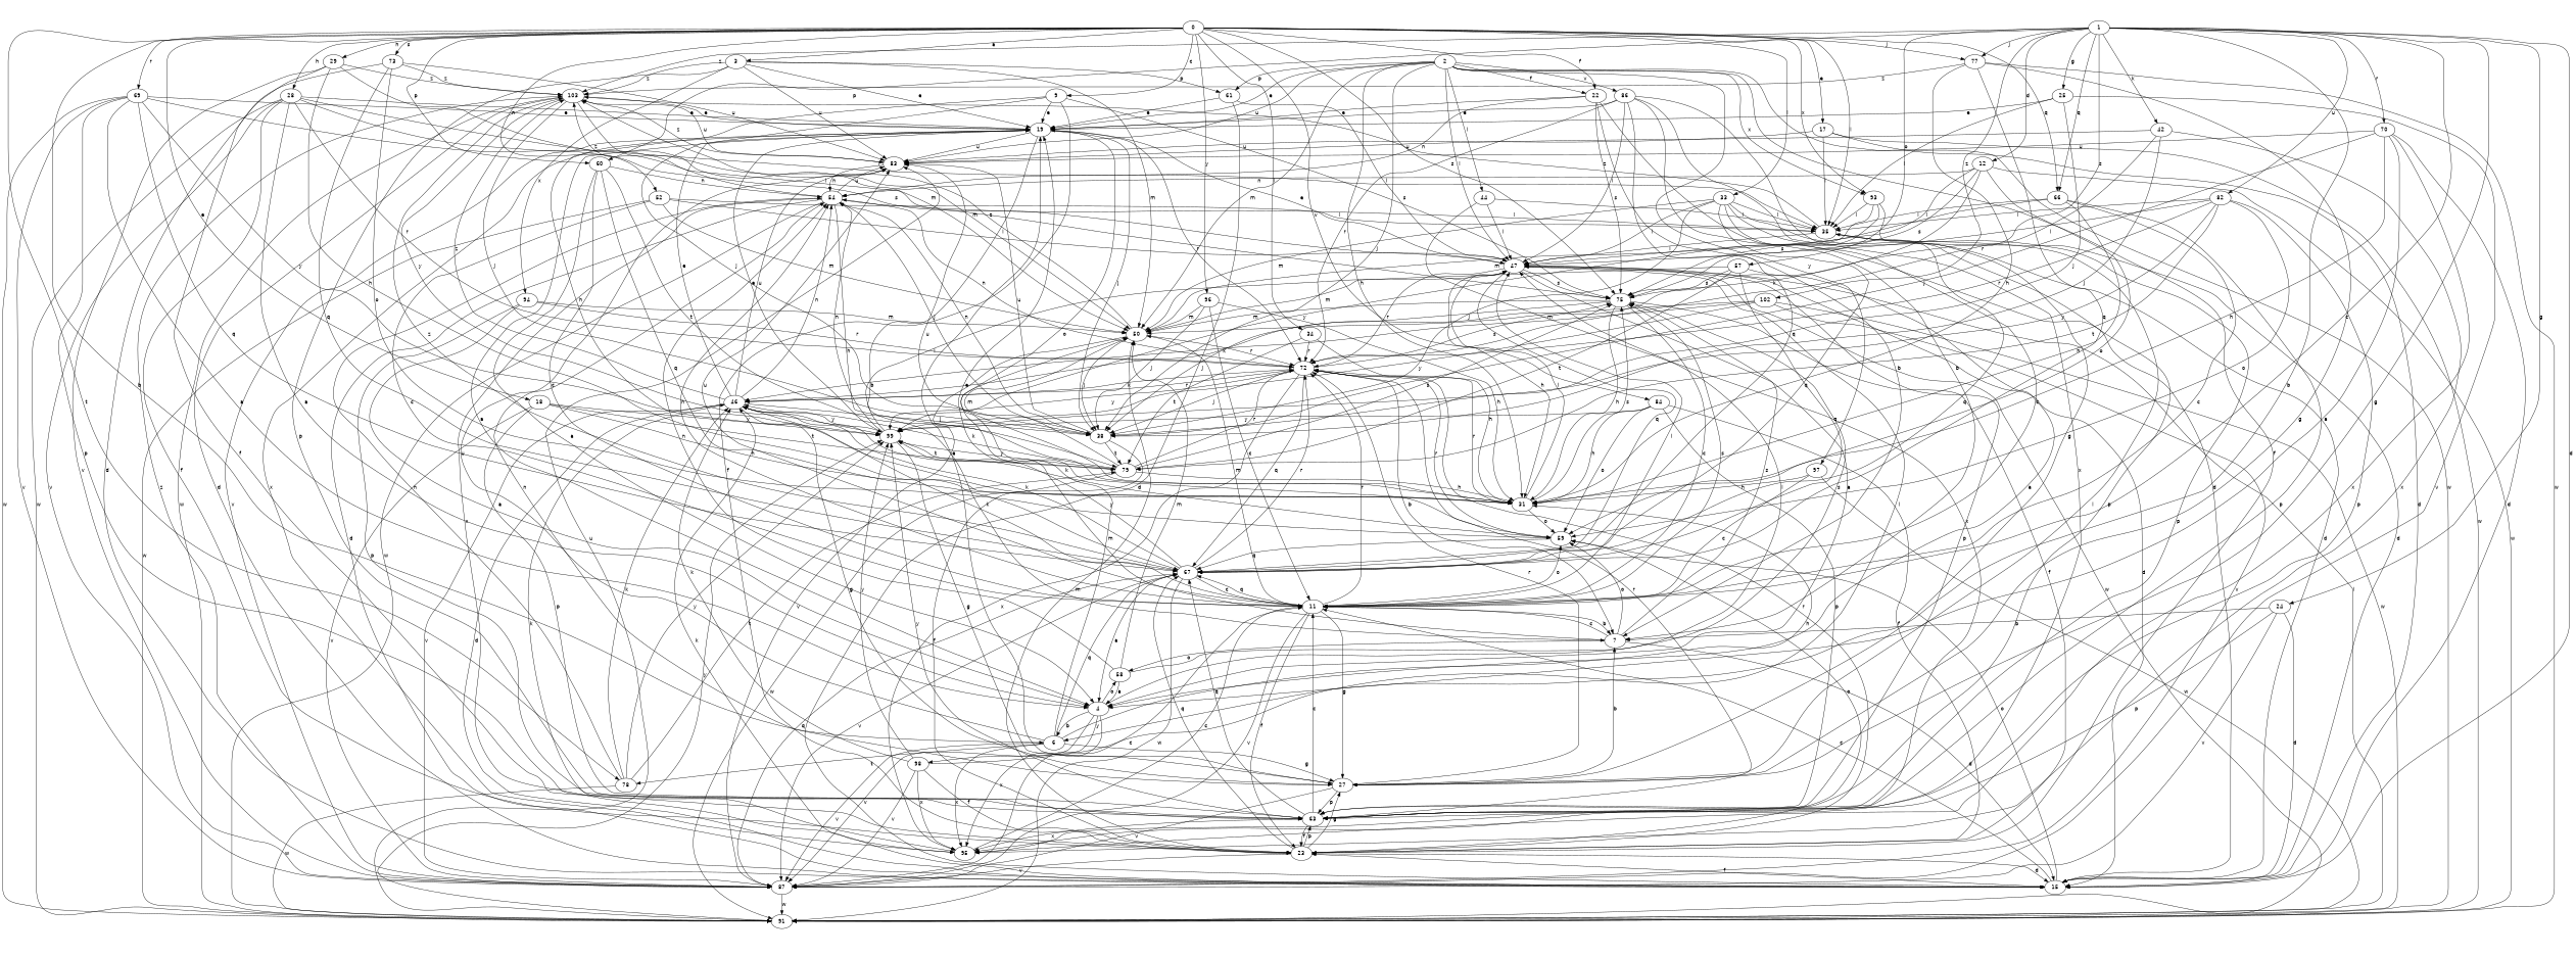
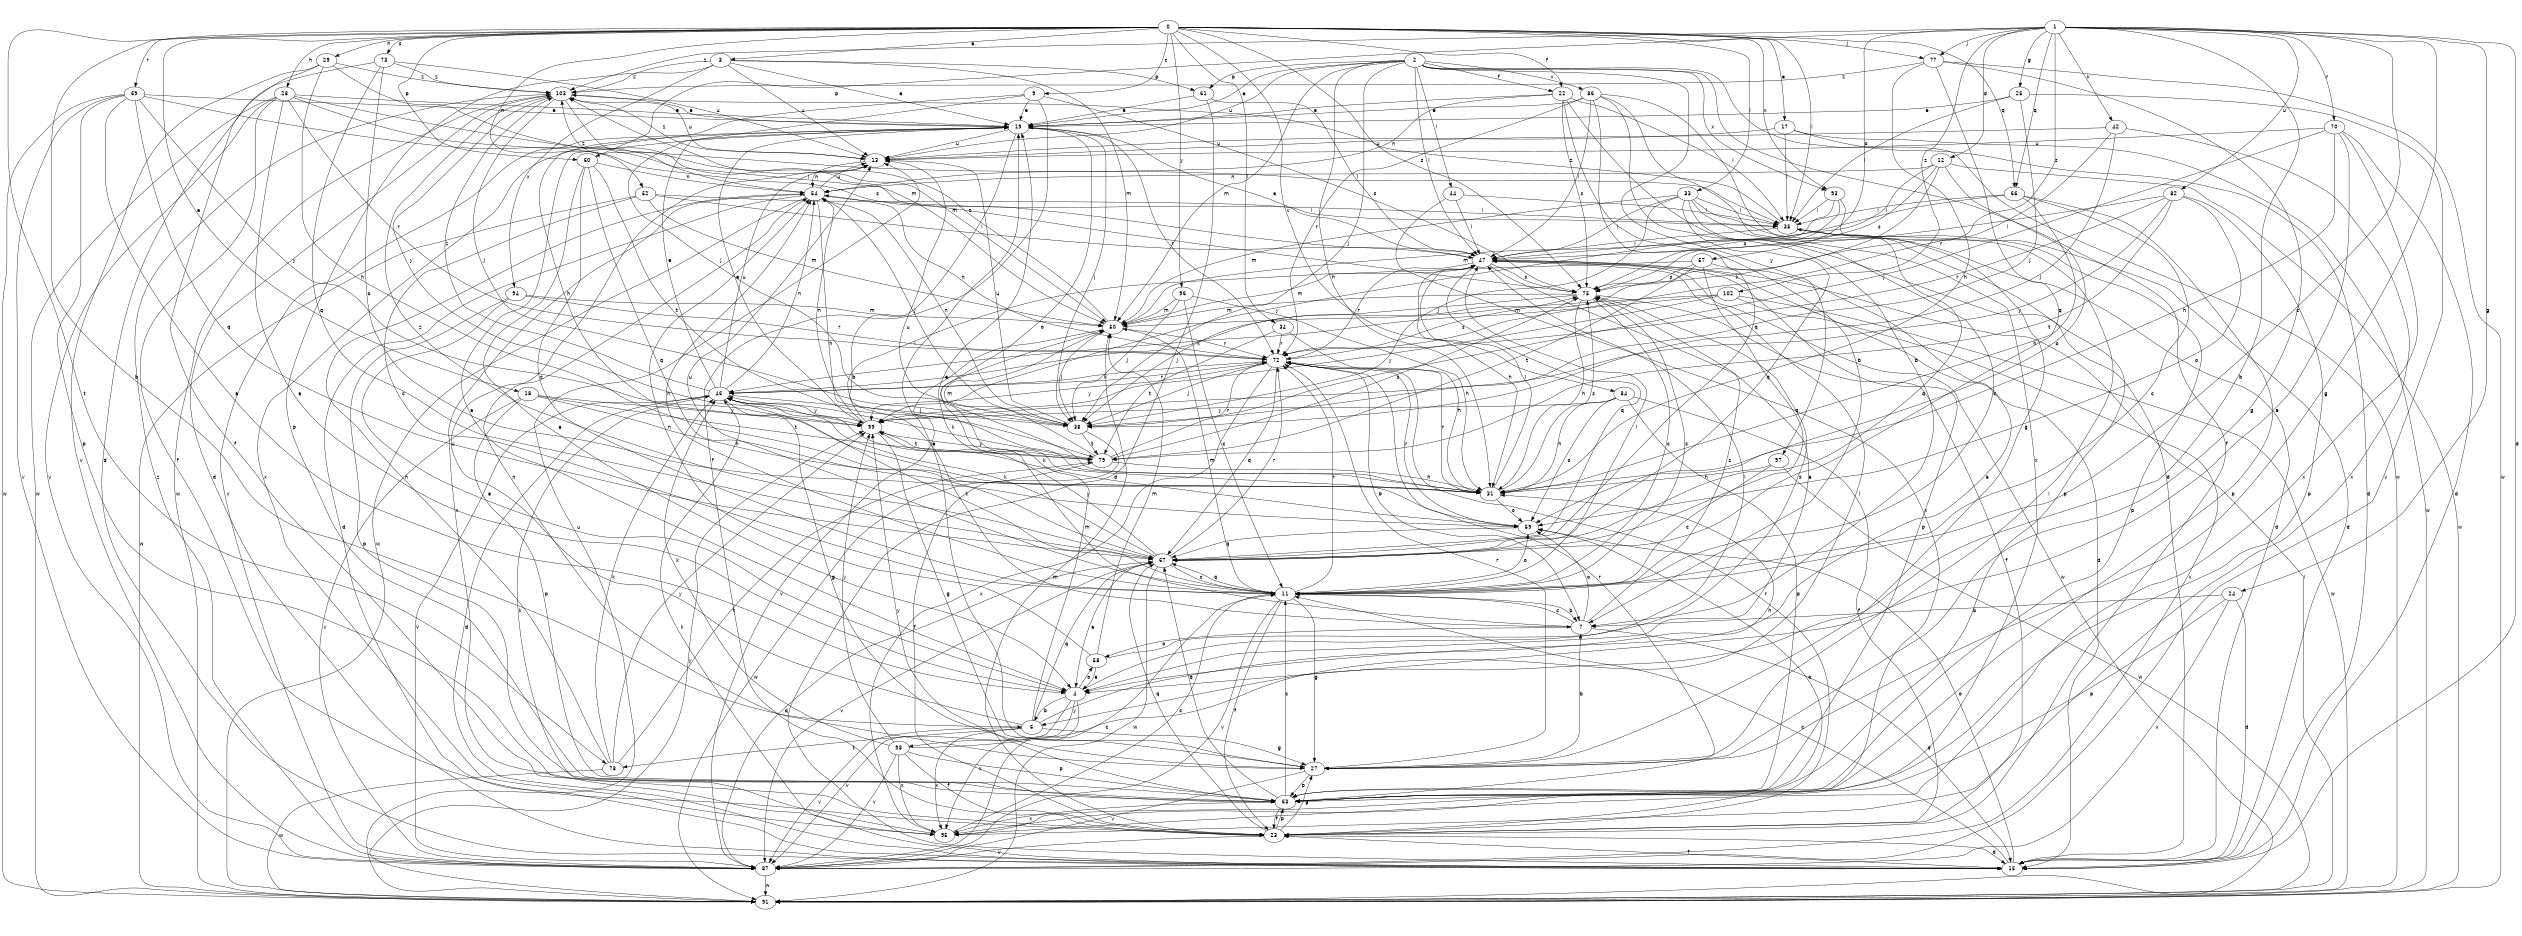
  strict digraph {
    fontname="DejaVu Sans"
    node [fontname="DejaVu Sans"]
    edge [fontname="DejaVu Sans"]
    0
    3
    6
    9
    17
    18
    22
    28
    29
    33
    34
    35
    n13 [label=77]
    52
    60
    66
    69
    73
    75
    78
    84
    93
    96
    103
    19
    50
    61
-   83
+   83 [label=13]
    63
    94
    27
    31
    87
    95
    67
    23
    38
    15
    91
    79
    99
    7
    54
    47
    4
    72
    11
    59
    n49 [label=46]
    1
    12
    24
    25
    42
    57
    70
    82
    102
    2
    44
    86
    97
    58
    98
    0 -> 3 [label=a]
    0 -> 6 [label=b]
    0 -> 9 [label=c]
    0 -> 17 [label=e]
    0 -> 18 [label=e]
    0 -> 22 [label=f]
    0 -> 28 [label=h]
    0 -> 29 [label=h]
    0 -> 33 [label=i]
    0 -> 34 [label=i]
    0 -> 35 [label=i]
    0 -> n13 [label=j]
    0 -> 52 [label=n]
    0 -> 60 [label=p]
    0 -> 66 [label=q]
    0 -> 69 [label=r]
    0 -> 73 [label=s]
    0 -> 75 [label=s]
    0 -> 78 [label=t]
    0 -> 84 [label=v]
    0 -> 93 [label=x]
    0 -> 96 [label=y]
    3 -> 103 [label=z]
    3 -> 19 [label=e]
    3 -> 50 [label=m]
    3 -> 61 [label=p]
    3 -> 83 [label=u]
    3 -> 63 [label=p]
    3 -> 94 [label=x]
    6 -> 78 [label=t]
    6 -> 50 [label=m]
    6 -> 83 [label=u]
    6 -> 27 [label=g]
    6 -> 31 [label=h]
    6 -> 87 [label=v]
    6 -> 95 [label=x]
    6 -> 67 [label=q]
    9 -> 75 [label=s]
    9 -> 19 [label=e]
    9 -> 31 [label=h]
    9 -> 23 [label=f]
    9 -> 38 [label=j]
    17 -> 35 [label=i]
    17 -> 83 [label=u]
    17 -> 15 [label=d]
    17 -> 91 [label=w]
    18 -> 63 [label=p]
    18 -> 31 [label=h]
    18 -> 87 [label=v]
    18 -> 79 [label=t]
    18 -> 99 [label=y]
    22 -> 75 [label=s]
    22 -> 19 [label=e]
    22 -> 15 [label=d]
    22 -> 7 [label=b]
    22 -> 54 [label=n]
    28 -> 35 [label=i]
    28 -> 19 [label=e]
    28 -> 87 [label=v]
    28 -> 23 [label=f]
    28 -> 91 [label=w]
    28 -> 47 [label=l]
    28 -> 4 [label=a]
    28 -> 72 [label=r]
    29 -> 103 [label=z]
    29 -> 50 [label=m]
    29 -> 31 [label=h]
    29 -> 87 [label=v]
    29 -> 23 [label=f]
    33 -> 35 [label=i]
    33 -> 50 [label=m]
    33 -> 63 [label=p]
    33 -> 67 [label=q]
    33 -> 38 [label=j]
    33 -> 15 [label=d]
    33 -> 47 [label=l]
    33 -> 11 [label=c]
    34 -> 31 [label=h]
    34 -> 79 [label=t]
    34 -> 72 [label=r]
    35 -> 103 [label=z]
    35 -> 63 [label=p]
    35 -> 67 [label=q]
    35 -> 47 [label=l]
    n13 -> 103 [label=z]
    n13 -> 27 [label=g]
    n13 -> 31 [label=h]
    n13 -> 67 [label=q]
    n13 -> 91 [label=w]
    52 -> 35 [label=i]
    52 -> 50 [label=m]
    52 -> 91 [label=w]
    52 -> 47 [label=l]
    52 -> 11 [label=c]
    60 -> 67 [label=q]
    60 -> 79 [label=t]
    60 -> 54 [label=n]
    60 -> 4 [label=a]
    60 -> 11 [label=c]
    66 -> 35 [label=i]
    66 -> 50 [label=m]
    66 -> 63 [label=p]
    66 -> 31 [label=h]
    66 -> 11 [label=c]
    69 -> 75 [label=s]
    69 -> 19 [label=e]
    69 -> 63 [label=p]
    69 -> 87 [label=v]
    69 -> 67 [label=q]
    69 -> 91 [label=w]
    69 -> 99 [label=y]
    69 -> 4 [label=a]
    73 -> 103 [label=z]
    73 -> 83 [label=u]
    73 -> 67 [label=q]
    73 -> 15 [label=d]
    73 -> 59 [label=o]
    75 -> 50 [label=m]
    75 -> 31 [label=h]
    75 -> 23 [label=f]
    75 -> 38 [label=j]
    75 -> 11 [label=c]
    78 -> 91 [label=w]
    78 -> 79 [label=t]
    78 -> 99 [label=y]
    78 -> 54 [label=n]
    78 -> n49 [label=k]
    84 -> 63 [label=p]
    84 -> 31 [label=h]
    84 -> 23 [label=f]
    84 -> 99 [label=y]
    84 -> 59 [label=o]
    93 -> 35 [label=i]
    93 -> 75 [label=s]
    93 -> 15 [label=d]
    93 -> 99 [label=y]
    96 -> 50 [label=m]
    96 -> 31 [label=h]
    96 -> 38 [label=j]
    96 -> 11 [label=c]
    103 -> 19 [label=e]
    103 -> 50 [label=m]
    103 -> 83 [label=u]
    103 -> 38 [label=j]
    103 -> 15 [label=d]
    103 -> 91 [label=w]
    103 -> 99 [label=y]
    19 -> 83 [label=u]
    19 -> 87 [label=v]
    19 -> 95 [label=x]
    19 -> 38 [label=j]
    19 -> 7 [label=b]
    19 -> 4 [label=a]
    19 -> 72 [label=r]
    19 -> 59 [label=o]
    50 -> 103 [label=z]
    50 -> 87 [label=v]
    50 -> 38 [label=j]
    50 -> 72 [label=r]
    61 -> 19 [label=e]
    61 -> 15 [label=d]
    61 -> 47 [label=l]
    83 -> 103 [label=z]
    83 -> 54 [label=n]
    63 -> 95 [label=x]
    63 -> 67 [label=q]
    63 -> 23 [label=f]
    63 -> 99 [label=y]
    63 -> 72 [label=r]
    63 -> 11 [label=c]
    94 -> 50 [label=m]
    94 -> 63 [label=p]
    94 -> 4 [label=a]
    94 -> 72 [label=r]
    27 -> 35 [label=i]
    27 -> 19 [label=e]
    27 -> 63 [label=p]
    27 -> 87 [label=v]
    27 -> 7 [label=b]
    27 -> 54 [label=n]
    27 -> 72 [label=r]
    31 -> 75 [label=s]
    31 -> 83 [label=u]
    31 -> 47 [label=l]
    31 -> 72 [label=r]
    31 -> 59 [label=o]
    87 -> 103 [label=z]
    87 -> 67 [label=q]
    87 -> 91 [label=w]
    87 -> 11 [label=c]
    95 -> 11 [label=c]
    95 -> n49 [label=k]
    67 -> 103 [label=z]
    67 -> 87 [label=v]
    67 -> 91 [label=w]
    67 -> 99 [label=y]
    67 -> 4 [label=a]
    67 -> 72 [label=r]
    67 -> 11 [label=c]
    67 -> n49 [label=k]
    23 -> 50 [label=m]
    23 -> 63 [label=p]
    23 -> 27 [label=g]
    23 -> 87 [label=v]
    23 -> 67 [label=q]
    23 -> 15 [label=d]
    23 -> 72 [label=r]
    23 -> 59 [label=o]
    38 -> 83 [label=u]
    38 -> 23 [label=f]
    38 -> 79 [label=t]
    38 -> 54 [label=n]
    15 -> 23 [label=f]
    15 -> 11 [label=c]
    15 -> 59 [label=o]
    15 -> n49 [label=k]
    91 -> 83 [label=u]
    91 -> 99 [label=y]
    91 -> 47 [label=l]
    79 -> 75 [label=s]
    79 -> 50 [label=m]
    79 -> 31 [label=h]
    79 -> 91 [label=w]
    79 -> 99 [label=y]
    79 -> 72 [label=r]
    79 -> n49 [label=k]
    99 -> 19 [label=e]
    99 -> 27 [label=g]
    99 -> 79 [label=t]
    99 -> 54 [label=n]
    99 -> 47 [label=l]
    7 -> 75 [label=s]
    7 -> 19 [label=e]
    7 -> 15 [label=d]
    7 -> 11 [label=c]
    7 -> 59 [label=o]
    7 -> 58 [label=o]
    54 -> 35 [label=i]
    54 -> 103 [label=z]
    54 -> 83 [label=u]
    54 -> 31 [label=h]
    54 -> 95 [label=x]
    54 -> 38 [label=j]
    54 -> 15 [label=d]
    54 -> 91 [label=w]
    47 -> 75 [label=s]
    47 -> 19 [label=e]
    47 -> 63 [label=p]
    47 -> 31 [label=h]
    47 -> 67 [label=q]
    47 -> 15 [label=d]
    47 -> 91 [label=w]
    47 -> 4 [label=a]
    47 -> 72 [label=r]
    4 -> 6 [label=b]
    4 -> 87 [label=v]
    4 -> 95 [label=x]
    4 -> 47 [label=l]
    4 -> 58 [label=o]
    4 -> 98 [label=y]
    72 -> 75 [label=s]
    72 -> 95 [label=x]
    72 -> 67 [label=q]
    72 -> 38 [label=j]
    72 -> 99 [label=y]
    72 -> 7 [label=b]
    72 -> 54 [label=n]
    72 -> n49 [label=k]
    11 -> 75 [label=s]
    11 -> 50 [label=m]
    11 -> 83 [label=u]
    11 -> 27 [label=g]
    11 -> 87 [label=v]
    11 -> 67 [label=q]
    11 -> 23 [label=f]
    11 -> 7 [label=b]
    11 -> 54 [label=n]
    11 -> 47 [label=l]
    11 -> 72 [label=r]
    11 -> 59 [label=o]
    11 -> n49 [label=k]
    59 -> 67 [label=q]
    59 -> 72 [label=r]
    59 -> n49 [label=k]
    n49 -> 103 [label=z]
    n49 -> 19 [label=e]
    n49 -> 83 [label=u]
    n49 -> 27 [label=g]
    n49 -> 87 [label=v]
    n49 -> 38 [label=j]
    n49 -> 15 [label=d]
    n49 -> 99 [label=y]
    n49 -> 54 [label=n]
    n49 -> 72 [label=r]
    1 -> 6 [label=b]
    1 -> n13 [label=j]
    1 -> 60 [label=p]
    1 -> 66 [label=q]
    1 -> 75 [label=s]
    1 -> 103 [label=z]
    1 -> 27 [label=g]
    1 -> 15 [label=d]
    1 -> 11 [label=c]
    1 -> 12 [label=d]
    1 -> 24 [label=g]
    1 -> 25 [label=g]
    1 -> 42 [label=k]
    1 -> 57 [label=o]
    1 -> 70 [label=r]
    1 -> 82 [label=u]
    1 -> 102 [label=z]
    12 -> 75 [label=s]
    12 -> 91 [label=w]
    12 -> 54 [label=n]
    12 -> 47 [label=l]
    12 -> 59 [label=o]
    12 -> n49 [label=k]
    24 -> 63 [label=p]
    24 -> 87 [label=v]
    24 -> 15 [label=d]
    24 -> 7 [label=b]
    25 -> 35 [label=i]
    25 -> 19 [label=e]
    25 -> 87 [label=v]
    25 -> 38 [label=j]
    42 -> 83 [label=u]
    42 -> 95 [label=x]
    42 -> 38 [label=j]
    42 -> 72 [label=r]
    57 -> 75 [label=s]
    57 -> 50 [label=m]
    57 -> 67 [label=q]
    57 -> 79 [label=t]
    57 -> 4 [label=a]
    70 -> 83 [label=u]
    70 -> 31 [label=h]
    70 -> 95 [label=x]
    70 -> 38 [label=j]
    70 -> 15 [label=d]
    70 -> 4 [label=a]
-   82 -> 35 [label=i]
+   22 -> 35 [label=i]
    82 -> 63 [label=p]
    82 -> 79 [label=t]
    82 -> 99 [label=y]
    82 -> 47 [label=l]
    82 -> 72 [label=r]
    82 -> 59 [label=o]
    102 -> 50 [label=m]
    102 -> 87 [label=v]
    102 -> 91 [label=w]
    102 -> 99 [label=y]
    102 -> n49 [label=k]
    2 -> 22 [label=f]
    2 -> 93 [label=x]
    2 -> 19 [label=e]
    2 -> 50 [label=m]
    2 -> 61 [label=p]
    2 -> 83 [label=u]
    2 -> 31 [label=h]
    2 -> 23 [label=f]
    2 -> 38 [label=j]
    2 -> 91 [label=w]
    2 -> 47 [label=l]
    2 -> 44 [label=l]
    2 -> 86 [label=v]
    2 -> 97 [label=y]
    44 -> 35 [label=i]
    44 -> 95 [label=x]
    44 -> 47 [label=l]
    86 -> 19 [label=e]
    86 -> 27 [label=g]
    86 -> 95 [label=x]
    86 -> 67 [label=q]
    86 -> 7 [label=b]
    86 -> 47 [label=l]
    86 -> 72 [label=r]
    97 -> 31 [label=h]
    97 -> 91 [label=w]
    97 -> 11 [label=c]
    58 -> 75 [label=s]
    58 -> 50 [label=m]
    58 -> 54 [label=n]
    58 -> 4 [label=a]
+   98 -> 63 [label=p]
    98 -> 87 [label=v]
    98 -> 95 [label=x]
    98 -> 23 [label=f]
    98 -> 99 [label=y]
    98 -> 47 [label=l]
    98 -> n49 [label=k]
  }
